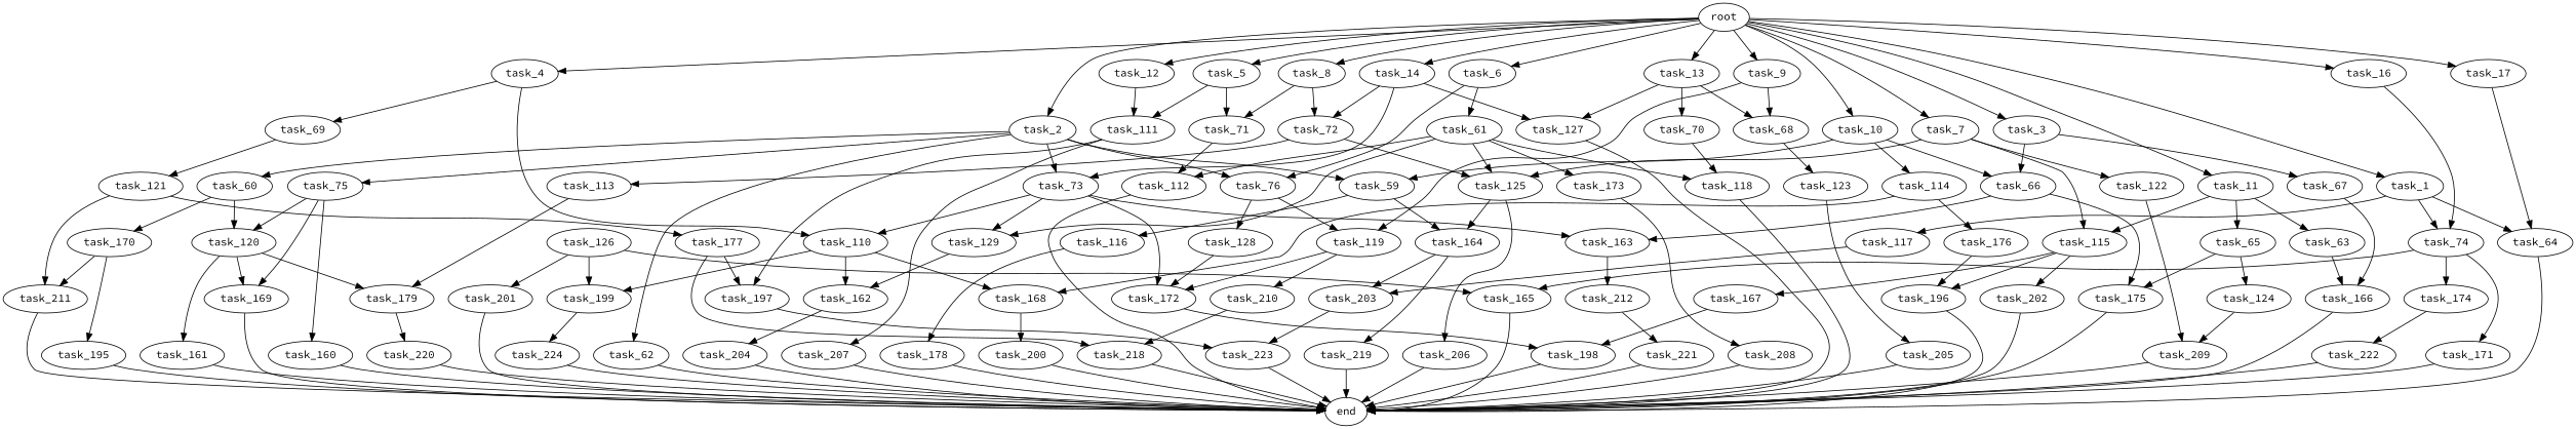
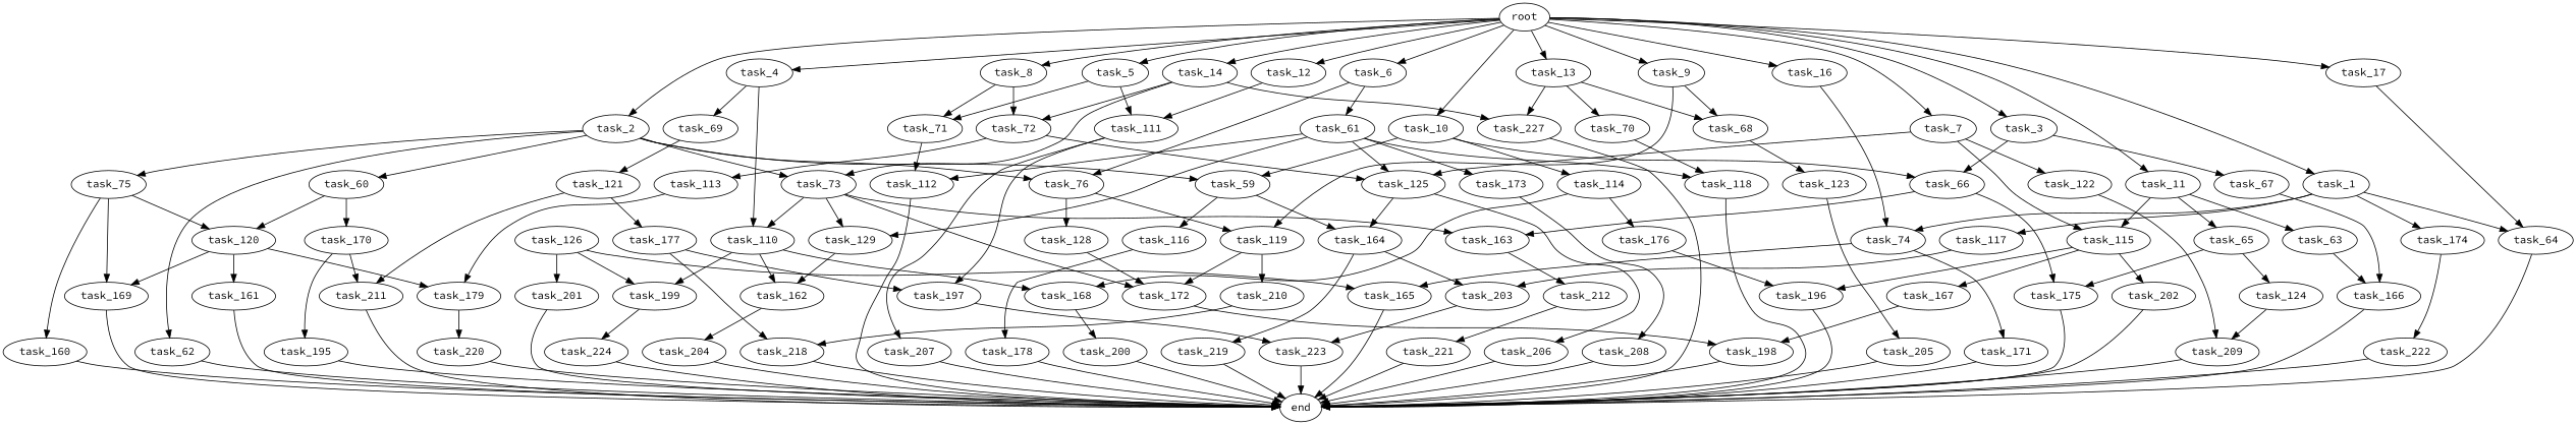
  digraph {
    fontname="Source Code Pro"
    node [fontname="Source Code Pro"]
    edge [fontname="Source Code Pro"]
    task_177
    task_218
    task_197
    end
    task_223
    task_171
    task_173
    task_208
    task_207
    task_69
    task_121
    task_126
    task_199
    task_165
    task_201
    task_128
    task_172
    task_212
    task_221
    task_64
    task_211
    task_195
    task_163
    task_73
    task_110
    task_129
    task_168
    task_162
    task_198
    task_209
    task_210
    task_179
    task_220
    task_16
    task_74
    task_174
    task_224
    task_200
    task_204
    task_68
    task_123
    task_205
    task_61
    task_118
    task_112
    task_125
    task_164
    task_206
    task_222
    task_1
    task_117
    task_203
    task_114
    task_176
    task_196
    task_160
    task_11
    task_65
    task_115
    task_63
    task_175
    task_124
    task_167
    task_202
    task_166
    task_62
    task_116
    task_178
    task_2
    task_59
    task_76
    task_60
    task_75
    task_119
    task_170
    task_120
    task_169
    task_10
    task_66
-   task_127
+   task_127 [label=task_227]
    task_122
    task_72
    task_113
    task_17
    task_67
    task_12
    task_111
    task_219
    task_8
    task_71
    task_9
    task_13
    task_70
    task_3
    task_5
    task_161
    task_14
    task_4
    root
    task_6
    task_7
    task_177 -> task_218
    task_177 -> task_197
    task_218 -> end
    task_197 -> task_223
    task_223 -> end
    task_171 -> end
    task_173 -> task_208
    task_208 -> end
    task_207 -> end
    task_69 -> task_121
    task_121 -> task_177
    task_121 -> task_211
    task_126 -> task_199
    task_126 -> task_165
    task_126 -> task_201
    task_199 -> task_224
    task_165 -> end
    task_201 -> end
    task_128 -> task_172
    task_172 -> task_198
    task_212 -> task_221
    task_221 -> end
    task_64 -> end
    task_211 -> end
    task_195 -> end
    task_163 -> task_212
    task_73 -> task_172
    task_73 -> task_163
    task_73 -> task_110
    task_73 -> task_129
    task_110 -> task_199
    task_110 -> task_168
    task_110 -> task_162
    task_129 -> task_162
    task_168 -> task_200
    task_162 -> task_204
    task_198 -> end
    task_209 -> end
    task_210 -> task_218
    task_179 -> task_220
    task_220 -> end
    task_16 -> task_74
    task_74 -> task_171
    task_74 -> task_165
-   task_74 -> task_174
+   task_1 -> task_174
    task_174 -> task_222
    task_224 -> end
    task_200 -> end
    task_204 -> end
    task_68 -> task_123
    task_123 -> task_205
    task_205 -> end
    task_61 -> task_173
    task_61 -> task_129
    task_61 -> task_118
    task_61 -> task_112
    task_61 -> task_125
    task_118 -> end
    task_112 -> end
    task_125 -> task_164
    task_125 -> task_206
    task_164 -> task_203
    task_164 -> task_219
    task_206 -> end
    task_222 -> end
    task_1 -> task_64
    task_1 -> task_74
    task_1 -> task_117
    task_117 -> task_203
    task_203 -> task_223
    task_114 -> task_168
    task_114 -> task_176
    task_176 -> task_196
    task_196 -> end
    task_160 -> end
    task_11 -> task_65
    task_11 -> task_115
    task_11 -> task_63
    task_65 -> task_175
    task_65 -> task_124
    task_115 -> task_196
    task_115 -> task_167
    task_115 -> task_202
    task_63 -> task_166
    task_175 -> end
    task_124 -> task_209
    task_167 -> task_198
    task_202 -> end
    task_166 -> end
    task_62 -> end
    task_116 -> task_178
    task_178 -> end
    task_2 -> task_73
    task_2 -> task_62
    task_2 -> task_59
    task_2 -> task_76
    task_2 -> task_60
    task_2 -> task_75
    task_59 -> task_164
    task_59 -> task_116
    task_76 -> task_128
    task_76 -> task_119
    task_60 -> task_170
    task_60 -> task_120
    task_75 -> task_160
    task_75 -> task_120
    task_75 -> task_169
    task_119 -> task_172
    task_119 -> task_210
    task_170 -> task_211
    task_170 -> task_195
    task_120 -> task_179
    task_120 -> task_169
    task_120 -> task_161
    task_169 -> end
    task_10 -> task_114
    task_10 -> task_59
    task_10 -> task_66
    task_66 -> task_163
    task_66 -> task_175
    task_127 -> end
    task_122 -> task_209
    task_72 -> task_125
    task_72 -> task_113
    task_113 -> task_179
    task_17 -> task_64
    task_67 -> task_166
    task_12 -> task_111
    task_111 -> task_197
    task_111 -> task_207
    task_219 -> end
    task_8 -> task_72
    task_8 -> task_71
    task_71 -> task_112
    task_9 -> task_68
    task_9 -> task_119
    task_13 -> task_68
    task_13 -> task_127
    task_13 -> task_70
    task_70 -> task_118
    task_3 -> task_66
    task_3 -> task_67
    task_5 -> task_111
    task_5 -> task_71
    task_161 -> end
    task_14 -> task_73
    task_14 -> task_127
    task_14 -> task_72
    task_4 -> task_69
    task_4 -> task_110
    root -> task_16
    root -> task_1
    root -> task_11
    root -> task_2
    root -> task_10
    root -> task_17
    root -> task_12
    root -> task_8
    root -> task_9
    root -> task_13
    root -> task_3
    root -> task_5
    root -> task_14
    root -> task_4
    root -> task_6
    root -> task_7
    task_6 -> task_61
    task_6 -> task_76
    task_7 -> task_125
    task_7 -> task_115
    task_7 -> task_122
  }
